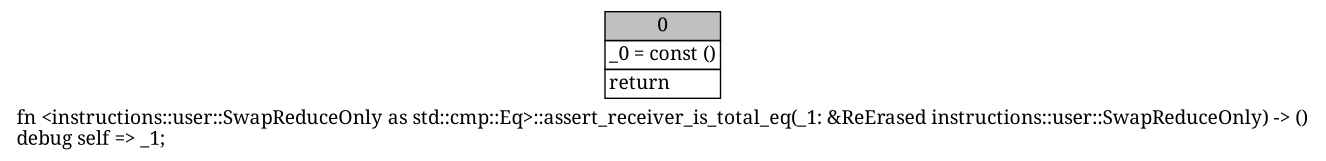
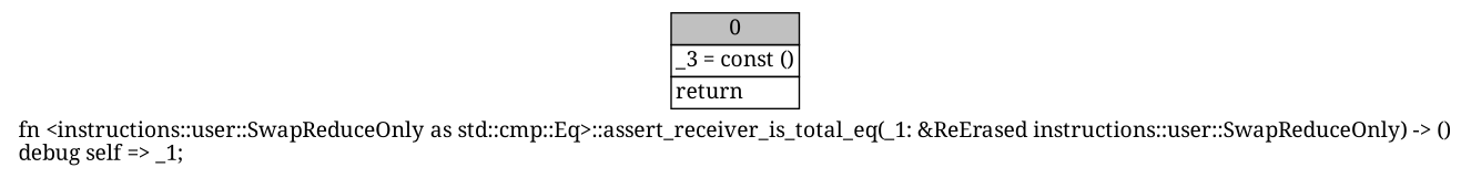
  digraph {
    fontname="Noto Serif"
    label=<fn &lt;instructions::user::SwapReduceOnly as std::cmp::Eq&gt;::assert_receiver_is_total_eq(_1: &amp;ReErased instructions::user::SwapReduceOnly) -&gt; ()<br align="left"/>debug self =&gt; _1;<br align="left"/>>
-   n1 [fontname="Noto Serif" label=<<table border="0" cellborder="1" cellspacing="0"><tr><td bgcolor="gray" align="center" colspan="1">0</td></tr><tr><td align="left" balign="left">_0 = const ()<br/></td></tr><tr><td align="left">return</td></tr></table>> shape=none]
+   n1 [fontname="Noto Serif" label=<<table border="0" cellborder="1" cellspacing="0"><tr><td bgcolor="gray" align="center" colspan="1">0</td></tr><tr><td align="left" balign="left">_3 = const ()<br/></td></tr><tr><td align="left">return</td></tr></table>> shape=none]
  }
